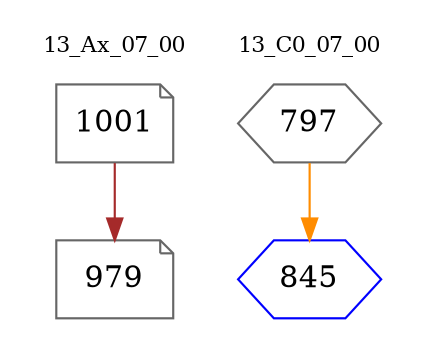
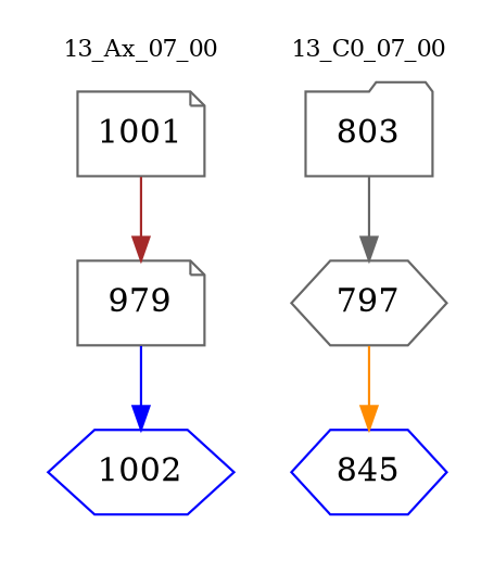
  digraph {
    node [color=gray40 shape=hexagon]
    n1 [label=1001 shape=note]
    n2 [label=979 shape=note]
+   n3 [color=blue label=1002]
+   n4 [label=803 shape=folder]
    n5 [label=797]
    n6 [color=blue label=845]
    subgraph cluster_1 {
      color=white
      fontsize=10
      label="13_Ax_07_00"
      n1
      n2
+     n3
    }
    subgraph cluster_2 {
      color=white
      fontsize=10
      label="13_C0_07_00"
+     n4
      n5
      n6
    }
    n1 -> n2 [color=brown]
+   n2 -> n3 [color=blue]
+   n4 -> n5 [color=gray40]
    n5 -> n6 [color=darkorange]
  }
